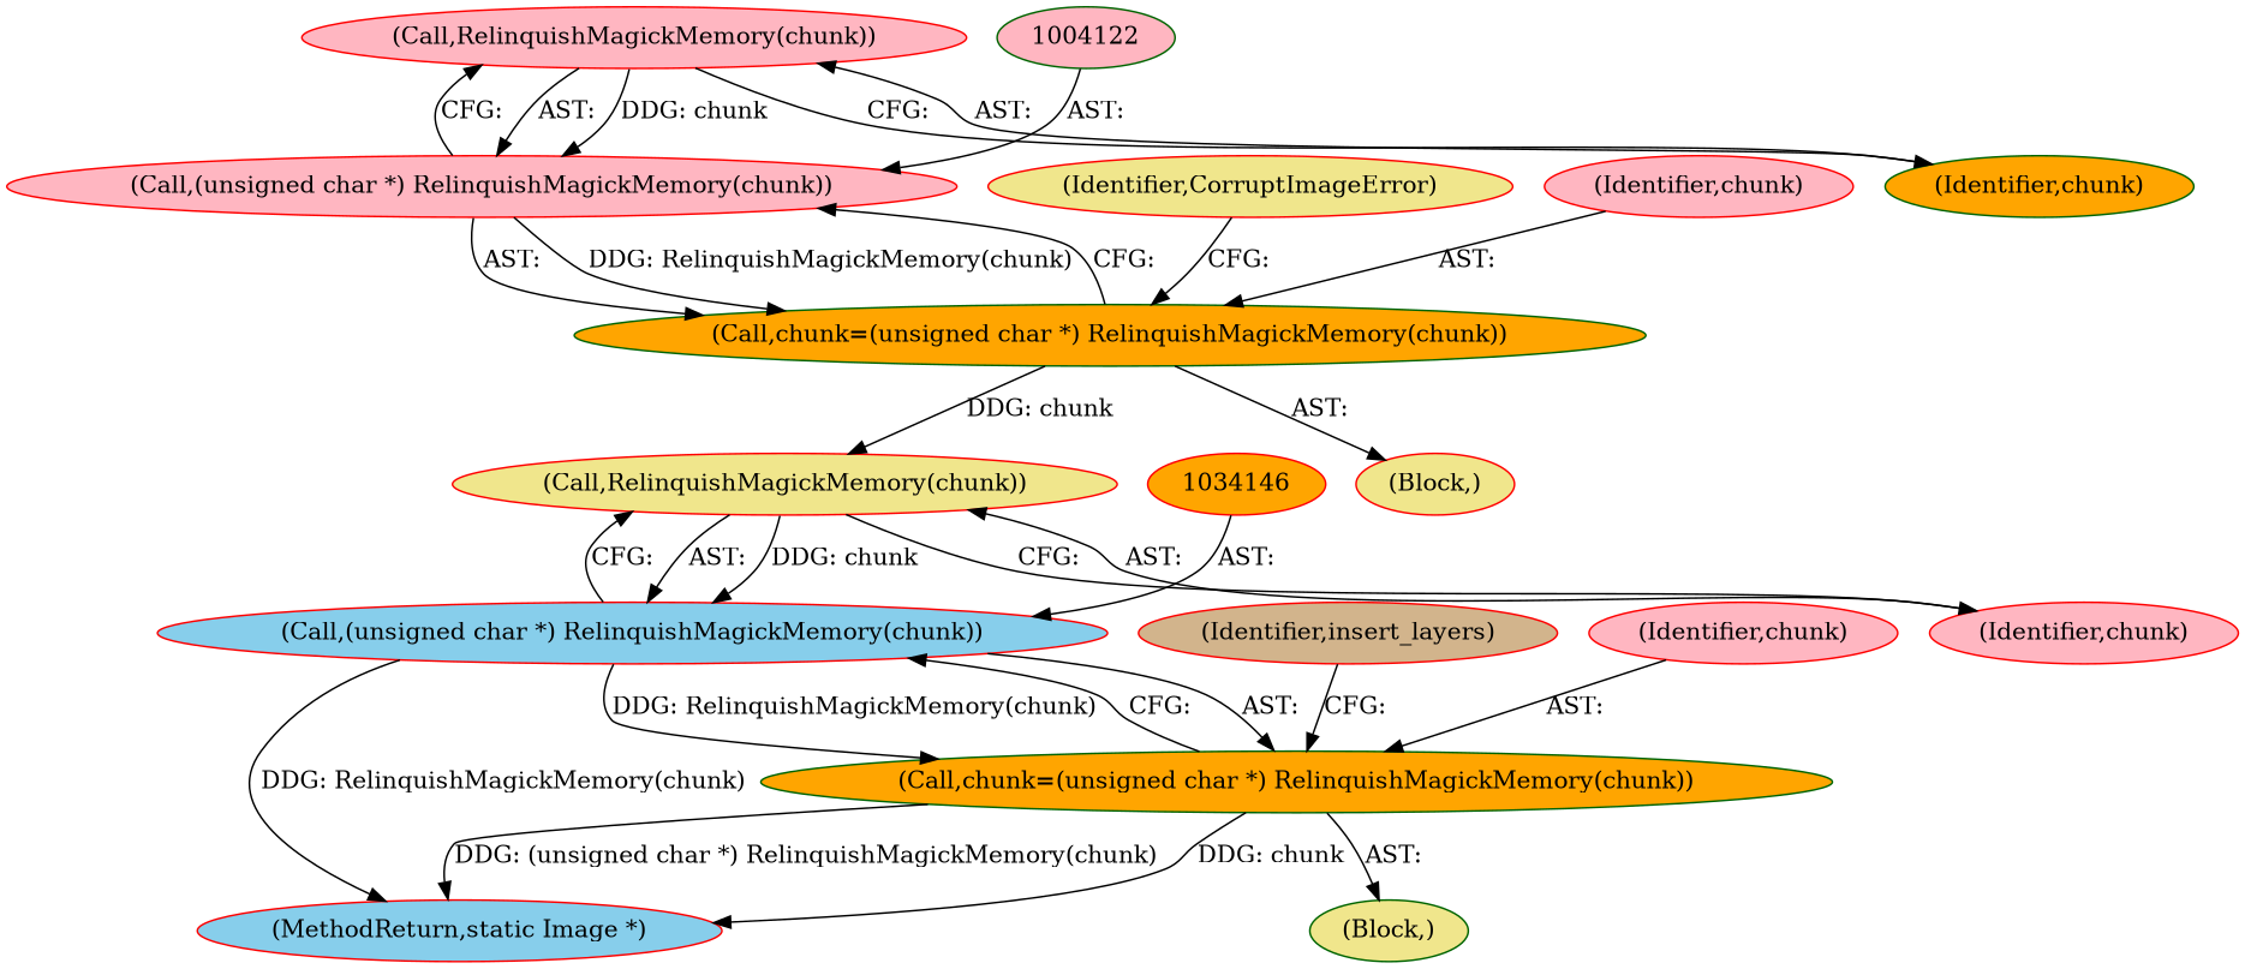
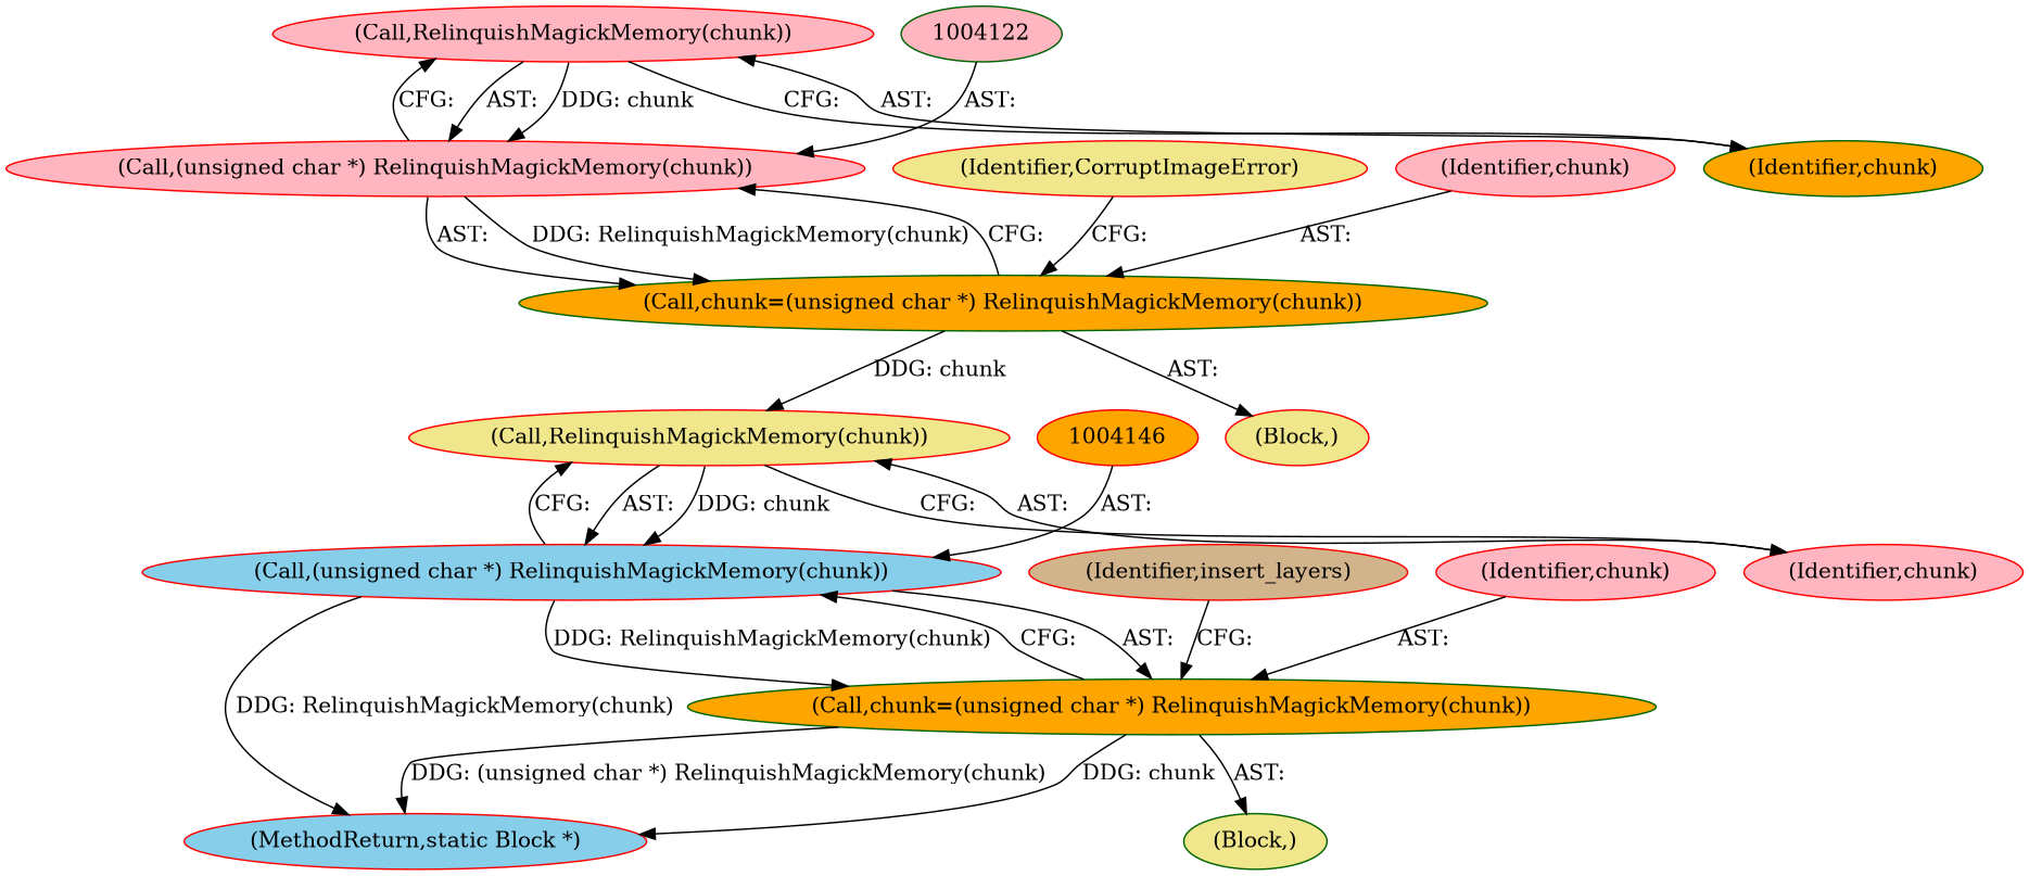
  digraph {
    node [color=red fillcolor=lightpink style=filled]
    n1 [label="(Call,RelinquishMagickMemory(chunk))"]
    n2 [label="(Call,(unsigned char *) RelinquishMagickMemory(chunk))"]
    n3 [color=darkgreen fillcolor=orange label="(Identifier,chunk)"]
    n4 [color=darkgreen fillcolor=orange label="(Call,chunk=(unsigned char *) RelinquishMagickMemory(chunk))"]
    n5 [fillcolor=khaki label="(Call,RelinquishMagickMemory(chunk))"]
    n6 [fillcolor=khaki label="(Block,)"]
    n7 [fillcolor=skyblue label="(Call,(unsigned char *) RelinquishMagickMemory(chunk))"]
    n8 [label="(Identifier,chunk)"]
    n9 [color=darkgreen fillcolor=orange label="(Call,chunk=(unsigned char *) RelinquishMagickMemory(chunk))"]
-   n10 [fillcolor=skyblue label="(MethodReturn,static Image *)"]
+   n10 [fillcolor=skyblue label="(MethodReturn,static Block *)"]
    n11 [color=darkgreen fillcolor=khaki label="(Block,)"]
    n12 [fillcolor=tan label="(Identifier,insert_layers)"]
    n13 [fillcolor=khaki label="(Identifier,CorruptImageError)"]
    n14 [label="(Identifier,chunk)"]
    n15 [label="(Identifier,chunk)"]
    1004122 [color=darkgreen]
-   1004146 [fillcolor=orange label=1034146]
+   1004146 [fillcolor=orange]
    n1 -> n2 [label="AST: "]
    n1 -> n2 [label="DDG: chunk"]
    n1 -> n3 [label="CFG: "]
    n2 -> n1 [label="CFG: "]
    n2 -> n4 [label="AST: "]
    n2 -> n4 [label="DDG: RelinquishMagickMemory(chunk)"]
    n3 -> n1 [label="AST: "]
    n4 -> n2 [label="CFG: "]
    n4 -> n5 [label="DDG: chunk"]
    n4 -> n6 [label="AST: "]
    n5 -> n7 [label="AST: "]
    n5 -> n7 [label="DDG: chunk"]
    n5 -> n8 [label="CFG: "]
    n7 -> n5 [label="CFG: "]
    n7 -> n9 [label="AST: "]
    n7 -> n9 [label="DDG: RelinquishMagickMemory(chunk)"]
    n7 -> n10 [label="DDG: RelinquishMagickMemory(chunk)"]
    n8 -> n5 [label="AST: "]
    n9 -> n7 [label="CFG: "]
    n9 -> n10 [label="DDG: chunk"]
    n9 -> n10 [label="DDG: (unsigned char *) RelinquishMagickMemory(chunk)"]
    n9 -> n11 [label="AST: "]
    n12 -> n9 [label="CFG: "]
    n13 -> n4 [label="CFG: "]
    n14 -> n9 [label="AST: "]
    n15 -> n4 [label="AST: "]
    1004122 -> n2 [label="AST: "]
    1004146 -> n7 [label="AST: "]
  }
